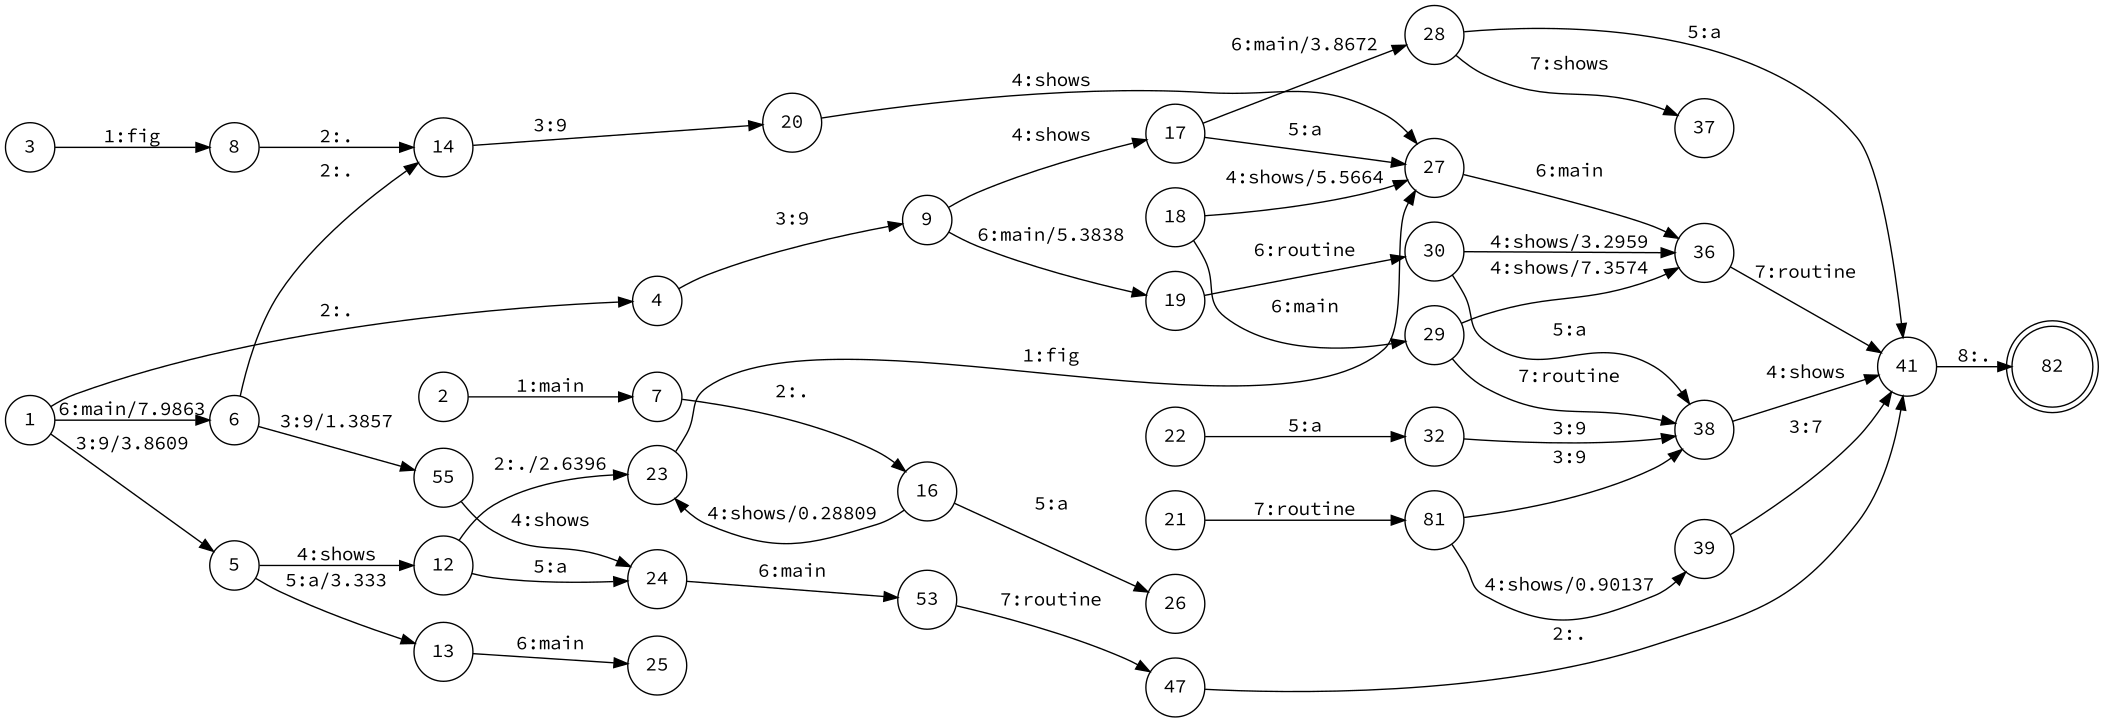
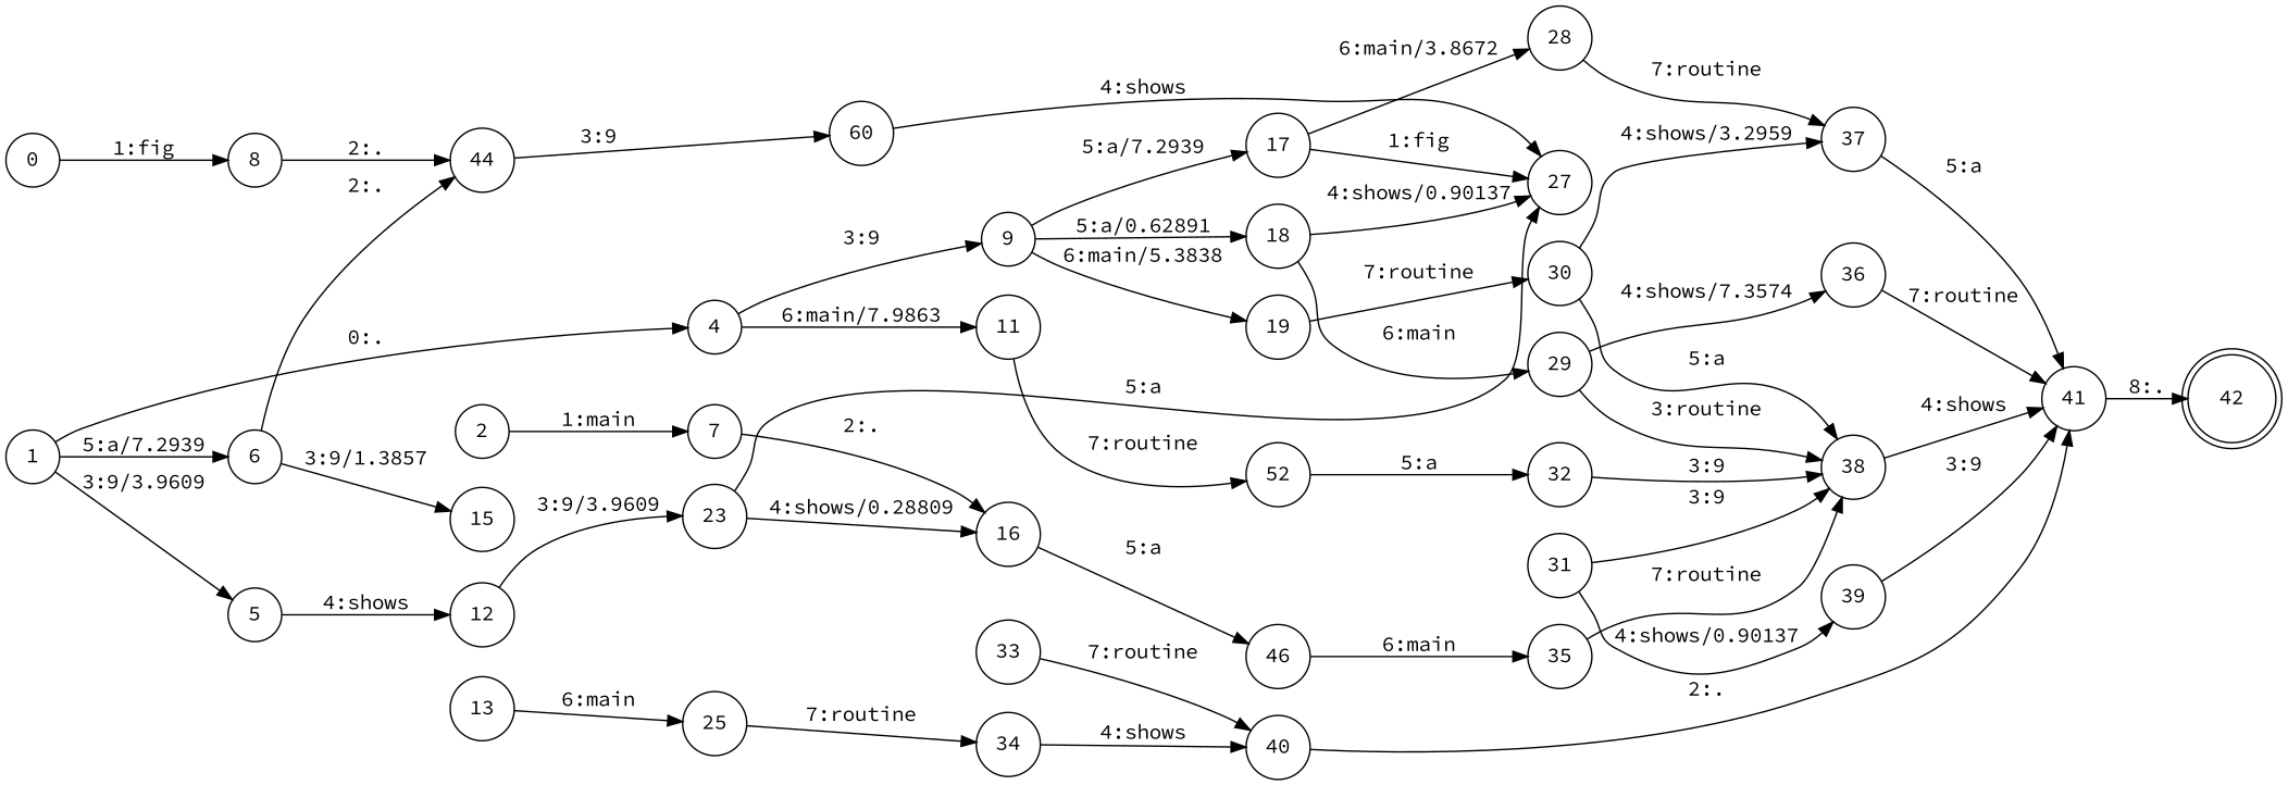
  digraph {
    fontname="Source Code Pro"
    nodesep=0.25
    rankdir=LR
    ranksep=0.4
    node [fontname="Source Code Pro" fontsize=14 shape=circle style=solid]
    edge [fontname="Source Code Pro" fontsize=14]
    n1 [label=1]
    n2 [label=4]
    n3 [label=5]
    n4 [label=6]
    n5 [label=2]
    n6 [label=7]
-   n7 [label=3]
+   n7 [label=0]
    n8 [label=8]
    n9 [label=9]
+   n10 [label=11]
    n11 [label=12]
    n12 [label=13]
-   n13 [label=14]
-   n14 [label=55]
+   n13 [label=44]
+   n14 [label=15]
    n15 [label=16]
    n16 [label=17]
    n17 [label=18]
    n18 [label=19]
-   n19 [label=22]
+   n19 [label=52]
    n20 [label=23]
-   n21 [label=24]
    n22 [label=25]
-   n23 [label=20]
-   n24 [label=26]
+   n23 [label=60]
+   n24 [label=46]
    n25 [label=27]
    n26 [label=28]
    n27 [label=29]
    n28 [label=30]
-   n29 [label=21]
-   n30 [label=81]
+   n30 [label=31]
    n31 [label=32]
-   n32 [label=53]
+   n32 [label=33]
+   n33 [label=34]
+   n34 [label=35]
    n35 [label=36]
    n36 [label=37]
    n37 [label=38]
    n38 [label=39]
-   n39 [label=47]
+   n39 [label=40]
    n40 [label=41]
-   n41 [label=82 shape=doublecircle]
-   n1 -> n2 [label="2:."]
-   n1 -> n3 [label="3:9/3.8609"]
-   n1 -> n4 [label="6:main/7.9863"]
+   n41 [label=42 shape=doublecircle]
+   n1 -> n2 [label="0:."]
+   n1 -> n3 [label="3:9/3.9609"]
+   n1 -> n4 [label="5:a/7.2939"]
    n2 -> n9 [label="3:9"]
+   n2 -> n10 [label="6:main/7.9863"]
    n3 -> n11 [label="4:shows"]
-   n3 -> n12 [label="5:a/3.333"]
    n4 -> n13 [label="2:."]
    n4 -> n14 [label="3:9/1.3857"]
    n5 -> n6 [label="1:main"]
    n6 -> n15 [label="2:."]
    n7 -> n8 [label="1:fig"]
    n8 -> n13 [label="2:."]
-   n9 -> n16 [label="4:shows"]
+   n9 -> n16 [label="5:a/7.2939"]
+   n9 -> n17 [label="5:a/0.62891"]
    n9 -> n18 [label="6:main/5.3838"]
-   n11 -> n20 [label="2:./2.6396"]
-   n11 -> n21 [label="5:a"]
+   n10 -> n19 [label="7:routine"]
+   n11 -> n20 [label="3:9/3.9609"]
    n12 -> n22 [label="6:main"]
    n13 -> n23 [label="3:9"]
-   n14 -> n21 [label="4:shows"]
-   n15 -> n20 [label="4:shows/0.28809"]
+   n20 -> n15 [label="4:shows/0.28809"]
    n15 -> n24 [label="5:a"]
-   n16 -> n25 [label="5:a"]
+   n16 -> n25 [label="1:fig"]
    n16 -> n26 [label="6:main/3.8672"]
-   n17 -> n25 [label="4:shows/5.5664"]
+   n17 -> n25 [label="4:shows/0.90137"]
    n17 -> n27 [label="6:main"]
-   n18 -> n28 [label="6:routine"]
+   n18 -> n28 [label="7:routine"]
    n19 -> n31 [label="5:a"]
-   n20 -> n25 [label="1:fig"]
-   n21 -> n32 [label="6:main"]
+   n20 -> n25 [label="5:a"]
+   n22 -> n33 [label="7:routine"]
    n23 -> n25 [label="4:shows"]
-   n25 -> n35 [label="6:main"]
-   n26 -> n36 [label="7:shows"]
+   n24 -> n34 [label="6:main"]
+   n26 -> n36 [label="7:routine"]
    n27 -> n35 [label="4:shows/7.3574"]
-   n27 -> n37 [label="7:routine"]
-   n28 -> n35 [label="4:shows/3.2959"]
+   n27 -> n37 [label="3:routine"]
+   n28 -> n36 [label="4:shows/3.2959"]
    n28 -> n37 [label="5:a"]
-   n29 -> n30 [label="7:routine"]
    n30 -> n37 [label="3:9"]
    n30 -> n38 [label="4:shows/0.90137"]
    n31 -> n37 [label="3:9"]
    n32 -> n39 [label="7:routine"]
+   n33 -> n39 [label="4:shows"]
+   n34 -> n37 [label="7:routine"]
    n35 -> n40 [label="7:routine"]
-   n26 -> n40 [label="5:a"]
+   n36 -> n40 [label="5:a"]
    n37 -> n40 [label="4:shows"]
-   n38 -> n40 [label="3:7"]
+   n38 -> n40 [label="3:9"]
    n39 -> n40 [label="2:."]
    n40 -> n41 [label="8:."]
  }
